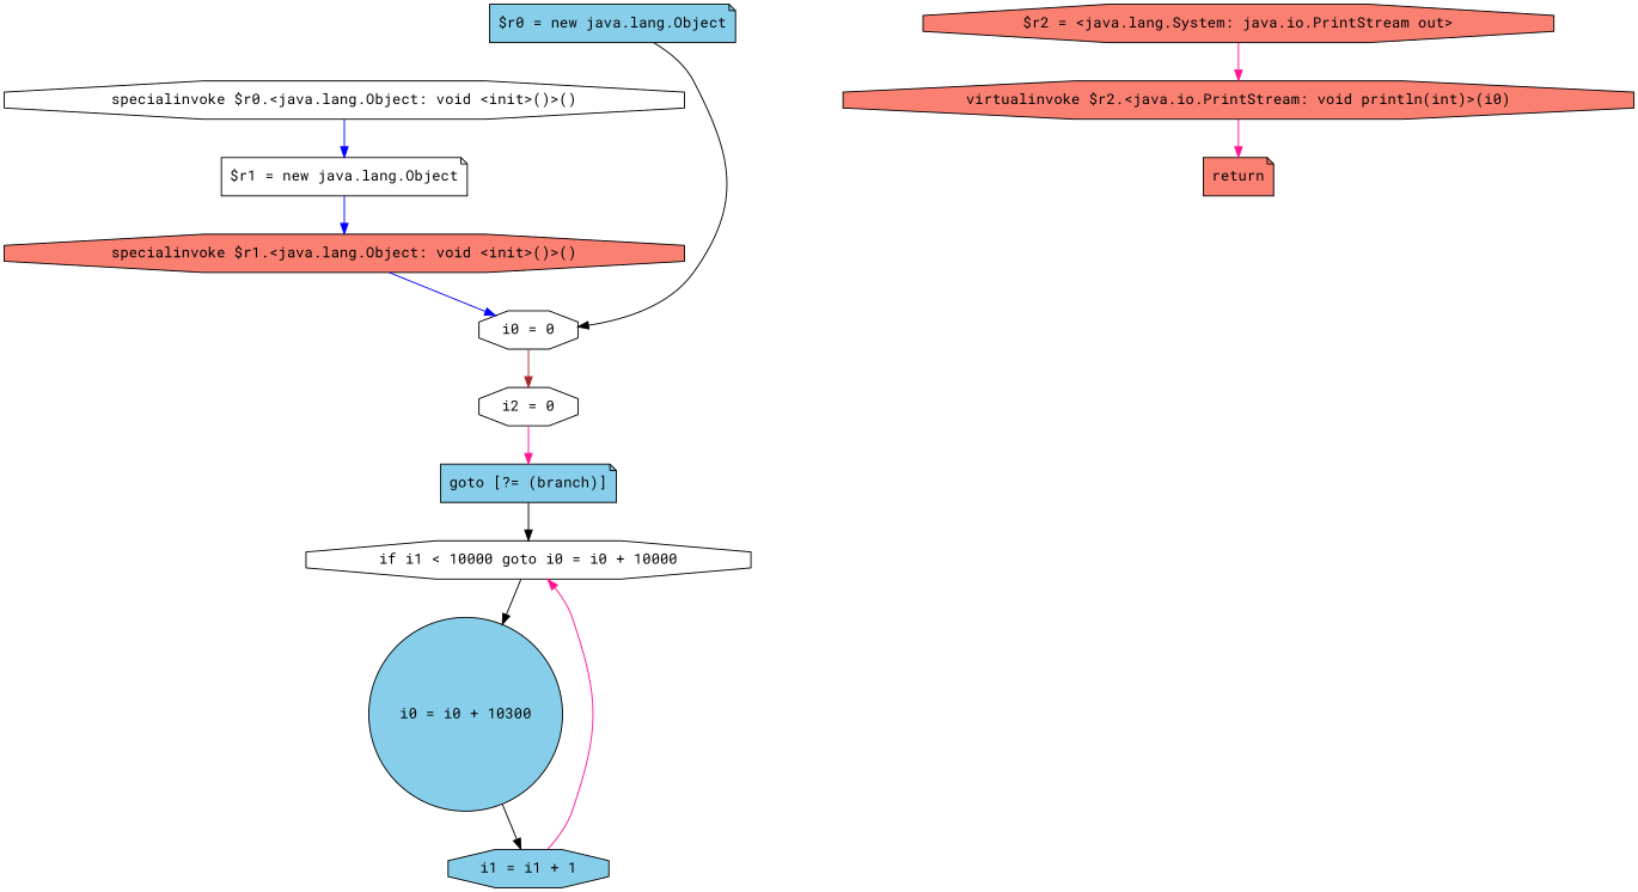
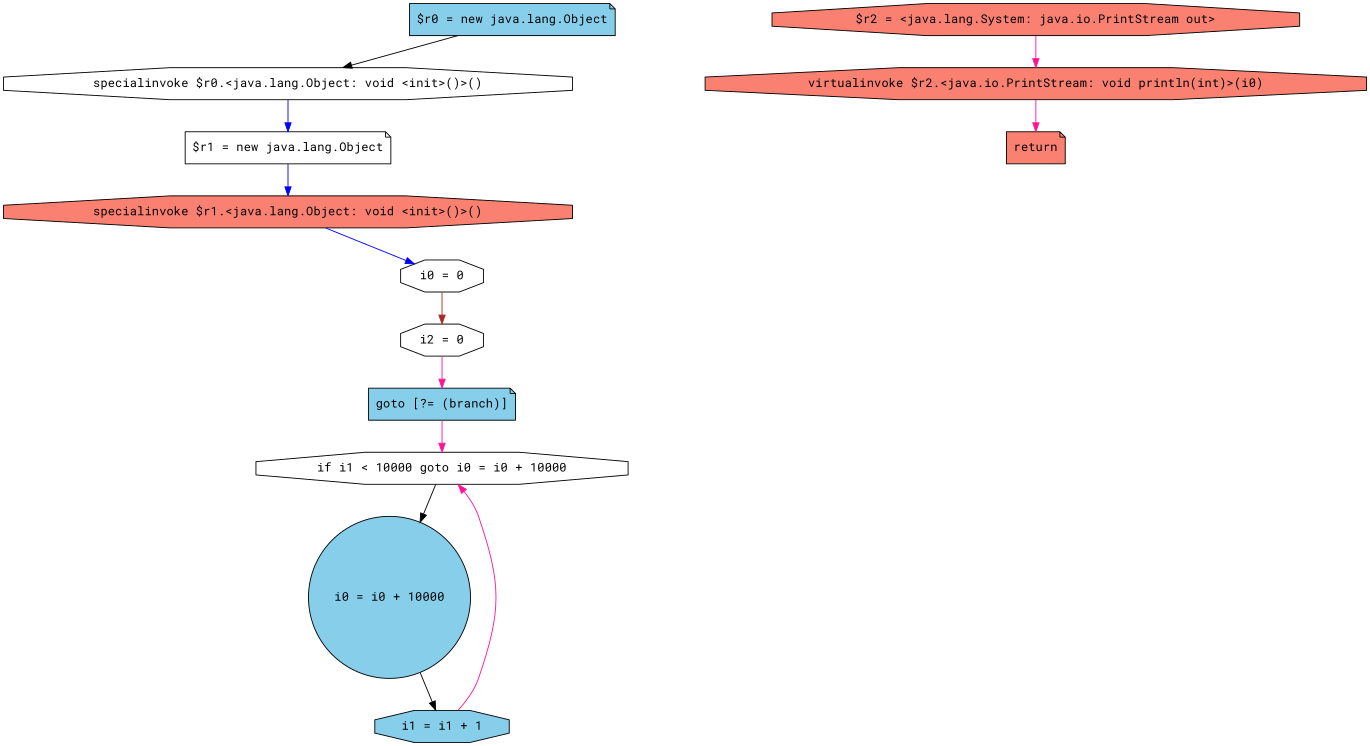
  digraph {
    fontname="Roboto Mono"
    node [fillcolor=white fontname="Roboto Mono" shape=octagon style=filled]
    edge [color=black fontname="Roboto Mono"]
    "$r0 = new java.lang.Object" [fillcolor=skyblue shape=note]
    "specialinvoke $r0.<java.lang.Object: void <init>()>()"
    "$r1 = new java.lang.Object" [shape=note]
    "specialinvoke $r1.<java.lang.Object: void <init>()>()" [fillcolor=salmon]
    "i0 = 0"
    n6 [label="i2 = 0"]
    "goto [?= (branch)]" [fillcolor=skyblue shape=note]
    "if i1 < 10000 goto i0 = i0 + 10000"
-   "i0 = i0 + 10000" [fillcolor=skyblue shape=circle label="i0 = i0 + 10300"]
+   "i0 = i0 + 10000" [fillcolor=skyblue shape=circle]
    "i1 = i1 + 1" [fillcolor=skyblue]
    "$r2 = <java.lang.System: java.io.PrintStream out>" [fillcolor=salmon]
    "virtualinvoke $r2.<java.io.PrintStream: void println(int)>(i0)" [fillcolor=salmon]
    return [fillcolor=salmon shape=note]
-   "$r0 = new java.lang.Object" -> "i0 = 0"
+   "$r0 = new java.lang.Object" -> "specialinvoke $r0.<java.lang.Object: void <init>()>()"
    "specialinvoke $r0.<java.lang.Object: void <init>()>()" -> "$r1 = new java.lang.Object" [color=blue]
    "$r1 = new java.lang.Object" -> "specialinvoke $r1.<java.lang.Object: void <init>()>()" [color=blue]
    "specialinvoke $r1.<java.lang.Object: void <init>()>()" -> "i0 = 0" [color=blue]
    "i0 = 0" -> n6 [color=brown]
    n6 -> "goto [?= (branch)]" [color=deeppink]
-   "goto [?= (branch)]" -> "if i1 < 10000 goto i0 = i0 + 10000"
+   "goto [?= (branch)]" -> "if i1 < 10000 goto i0 = i0 + 10000" [color=deeppink]
    "if i1 < 10000 goto i0 = i0 + 10000" -> "i0 = i0 + 10000"
    "i0 = i0 + 10000" -> "i1 = i1 + 1"
    "i1 = i1 + 1" -> "if i1 < 10000 goto i0 = i0 + 10000" [color=deeppink]
    "$r2 = <java.lang.System: java.io.PrintStream out>" -> "virtualinvoke $r2.<java.io.PrintStream: void println(int)>(i0)" [color=deeppink]
    "virtualinvoke $r2.<java.io.PrintStream: void println(int)>(i0)" -> return [color=deeppink]
  }
